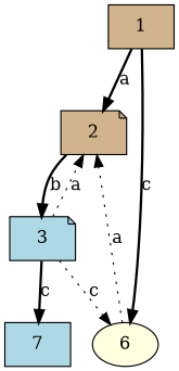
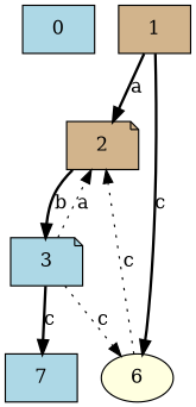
  strict digraph {
    node [fillcolor=lightblue shape=box style=filled]
    edge [style=bold]
+   0
    1 [fillcolor=tan]
    2 [fillcolor=tan shape=note]
    6 [fillcolor=lightyellow shape=ellipse]
    3 [shape=note]
    7
    1 -> 2 [label=a]
    1 -> 6 [label=c]
    2 -> 3 [label=b]
-   6 -> 2 [label=a style=dotted]
+   6 -> 2 [label=c style=dotted]
    3 -> 2 [label=a style=dotted]
    3 -> 6 [label=c style=dotted]
    3 -> 7 [label=c]
  }
